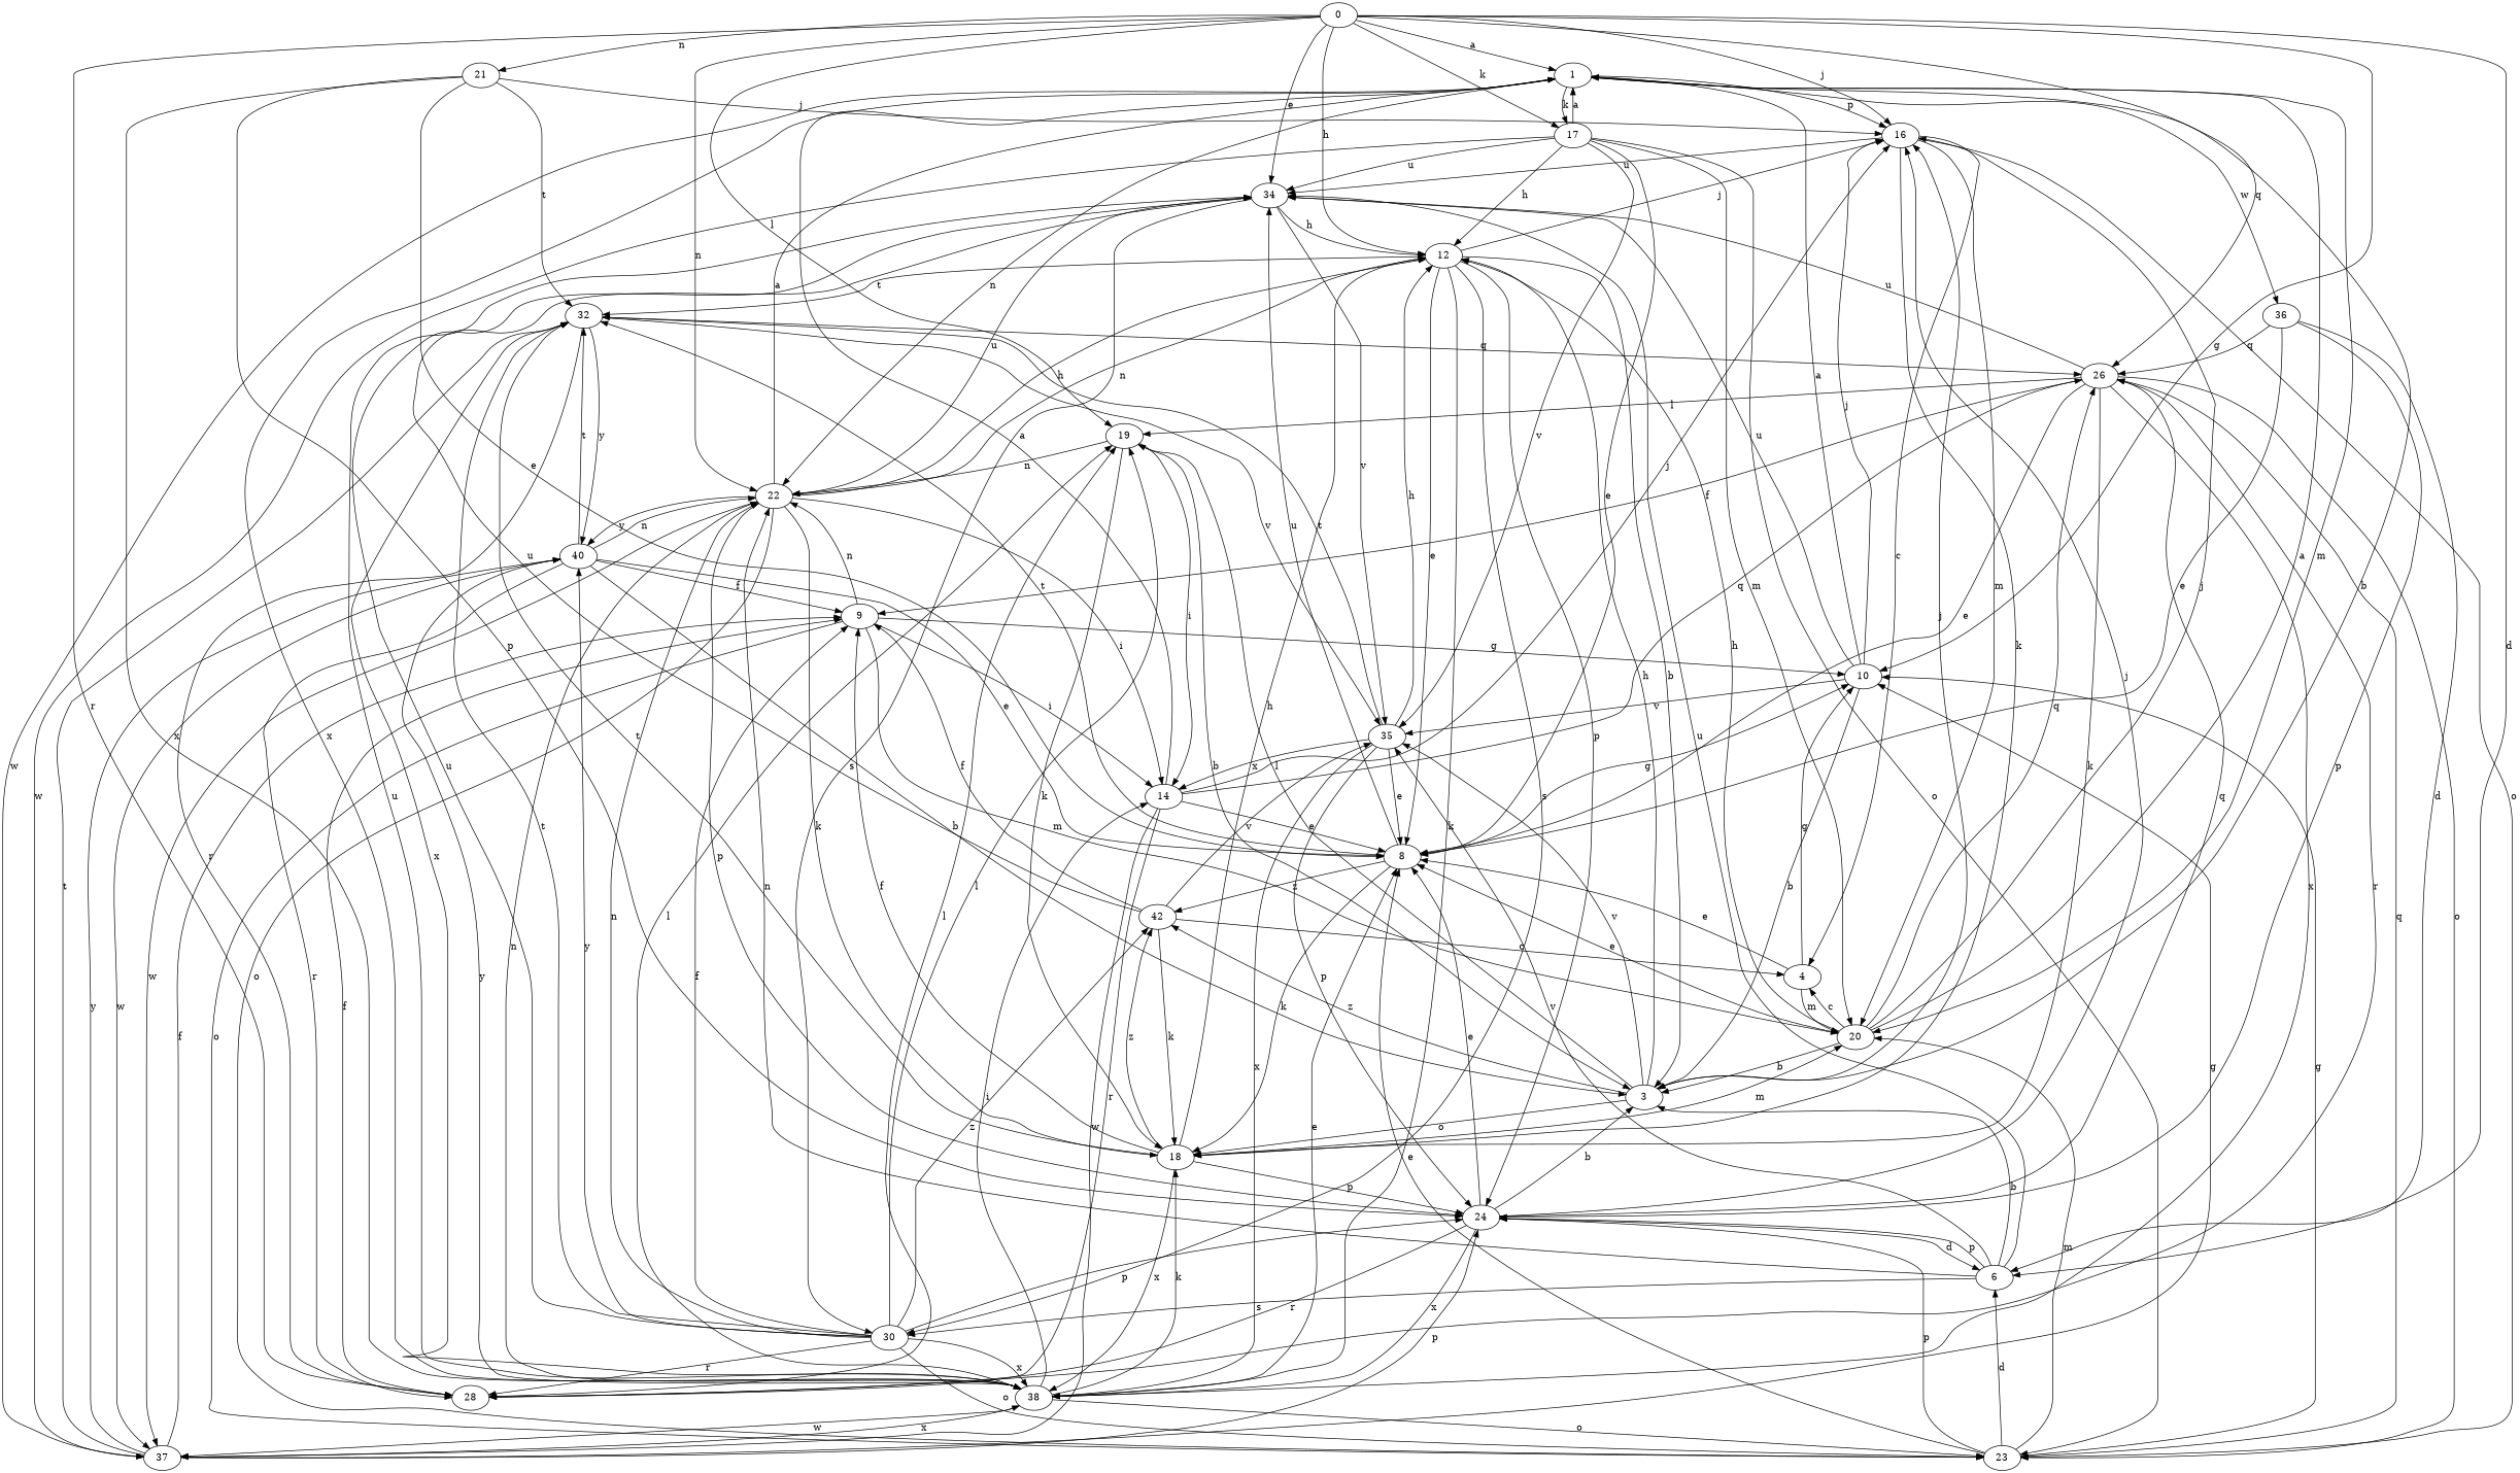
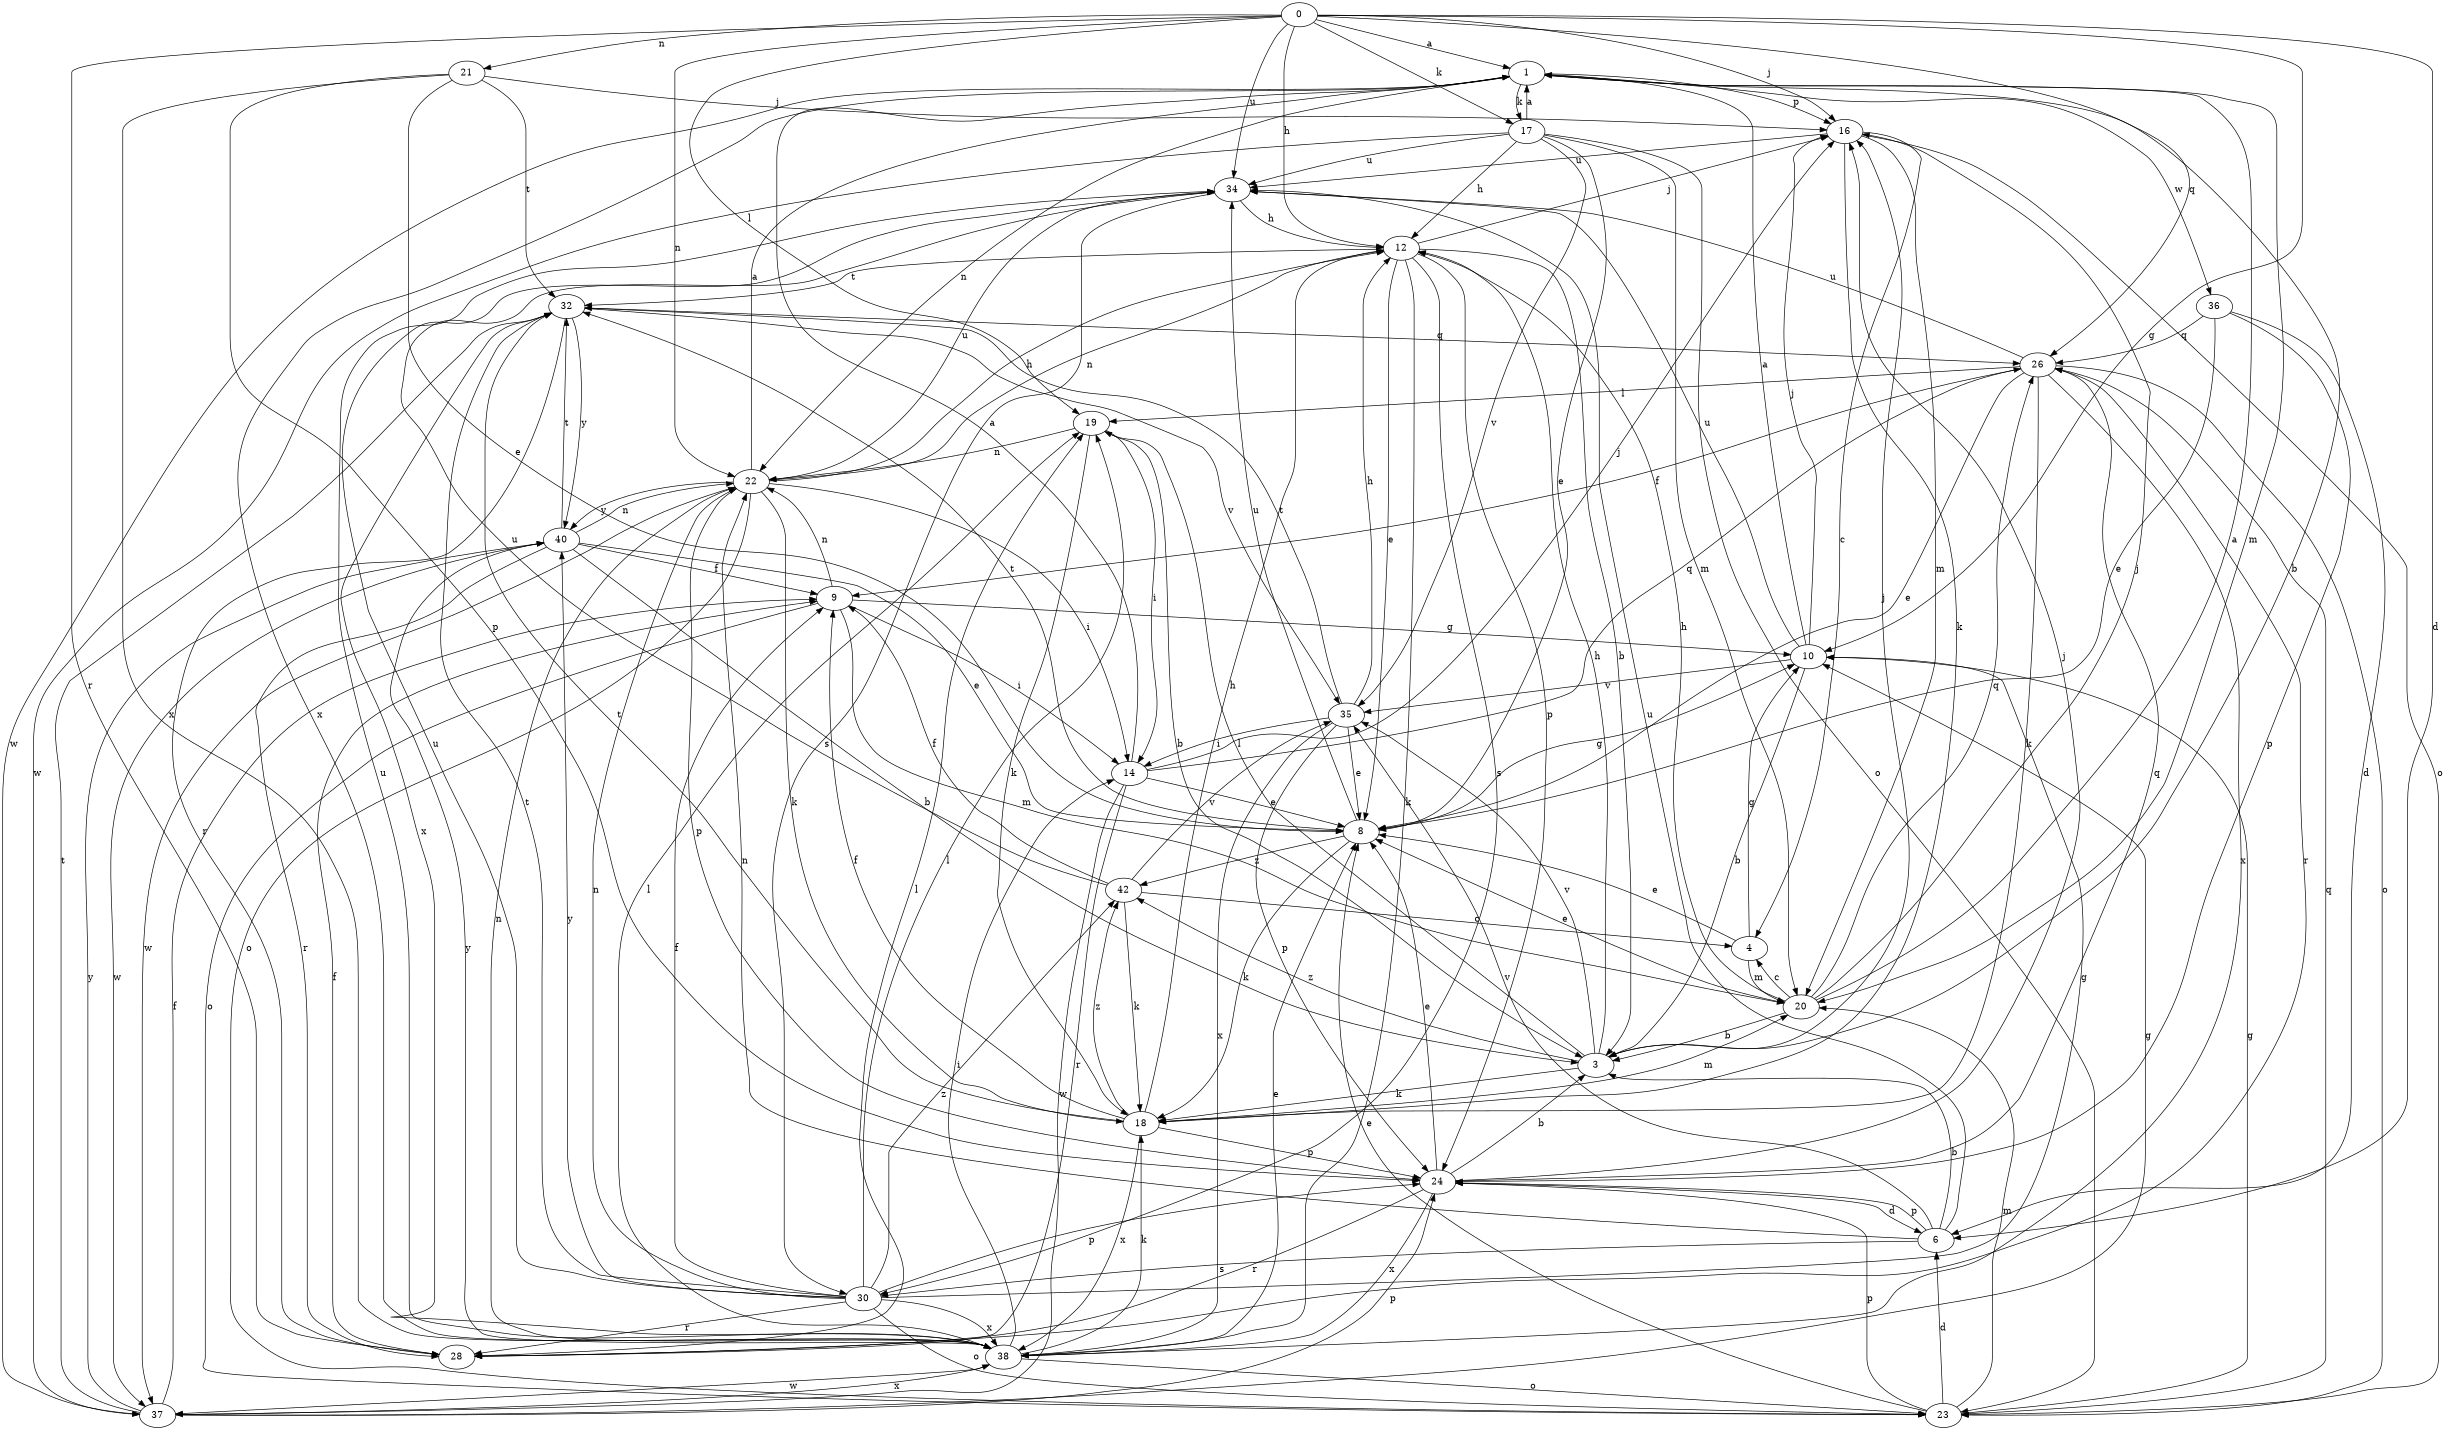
  strict digraph {
    0
    1
    6
    10
    12
    16
    17
    19
    21
    22
    26
    28
    34
    3
    20
    36
    37
    38
    24
    35
    30
    8
    32
    18
    4
    23
    14
    40
    9
    42
    0 -> 1 [label=a]
    0 -> 6 [label=d]
    0 -> 10 [label=g]
    0 -> 12 [label=h]
    0 -> 16 [label=j]
    0 -> 17 [label=k]
    0 -> 19 [label=l]
    0 -> 21 [label=n]
    0 -> 22 [label=n]
    0 -> 26 [label=q]
    0 -> 28 [label=r]
-   0 -> 34 [label=e]
+   0 -> 34 [label=u]
    1 -> 16 [label=p]
    1 -> 17 [label=k]
    1 -> 22 [label=n]
    1 -> 3 [label=b]
    1 -> 20 [label=m]
    1 -> 36 [label=w]
    1 -> 37 [label=w]
    1 -> 38 [label=x]
    6 -> 22 [label=n]
    6 -> 34 [label=u]
    6 -> 3 [label=b]
    6 -> 24 [label=p]
    6 -> 35 [label=v]
    6 -> 30 [label=s]
    10 -> 1 [label=a]
    10 -> 16 [label=j]
    10 -> 34 [label=u]
    10 -> 3 [label=b]
    10 -> 35 [label=v]
    12 -> 16 [label=j]
    12 -> 22 [label=n]
    12 -> 3 [label=b]
    12 -> 38 [label=k]
    12 -> 24 [label=p]
    12 -> 30 [label=s]
    12 -> 8 [label=e]
    12 -> 32 [label=t]
    16 -> 34 [label=u]
    16 -> 20 [label=m]
    16 -> 18 [label=k]
    16 -> 4 [label=c]
    16 -> 23 [label=o]
    17 -> 1 [label=a]
    17 -> 12 [label=h]
    17 -> 34 [label=u]
    17 -> 20 [label=m]
    17 -> 37 [label=w]
    17 -> 35 [label=v]
    17 -> 8 [label=e]
    17 -> 23 [label=o]
    19 -> 22 [label=n]
    19 -> 3 [label=b]
    19 -> 18 [label=k]
    19 -> 14 [label=i]
    21 -> 16 [label=j]
    21 -> 38 [label=x]
    21 -> 24 [label=p]
    21 -> 8 [label=e]
    21 -> 32 [label=t]
    22 -> 1 [label=a]
    22 -> 12 [label=h]
    22 -> 34 [label=u]
    22 -> 37 [label=w]
    22 -> 24 [label=p]
    22 -> 18 [label=k]
    22 -> 23 [label=o]
    22 -> 14 [label=i]
    22 -> 40 [label=y]
    26 -> 19 [label=l]
    26 -> 28 [label=r]
    26 -> 34 [label=u]
    26 -> 38 [label=x]
    26 -> 8 [label=e]
    26 -> 18 [label=k]
    26 -> 23 [label=o]
    26 -> 9 [label=f]
    28 -> 19 [label=l]
    28 -> 9 [label=f]
    34 -> 12 [label=h]
-   34 -> 35 [label=v]
    34 -> 30 [label=s]
    3 -> 12 [label=h]
    3 -> 16 [label=j]
    3 -> 19 [label=l]
    3 -> 35 [label=v]
-   3 -> 18 [label=o]
+   3 -> 18 [label=k]
    3 -> 42 [label=z]
    20 -> 1 [label=a]
    20 -> 12 [label=h]
    20 -> 16 [label=j]
    20 -> 26 [label=q]
    20 -> 3 [label=b]
    20 -> 8 [label=e]
    20 -> 4 [label=c]
    36 -> 6 [label=d]
    36 -> 26 [label=q]
    36 -> 24 [label=p]
    36 -> 8 [label=e]
    37 -> 10 [label=g]
    37 -> 38 [label=x]
    37 -> 24 [label=p]
    37 -> 32 [label=t]
    37 -> 40 [label=y]
    37 -> 9 [label=f]
    38 -> 19 [label=l]
    38 -> 22 [label=n]
    38 -> 34 [label=u]
    38 -> 37 [label=w]
    38 -> 8 [label=e]
    38 -> 18 [label=k]
    38 -> 23 [label=o]
    38 -> 14 [label=i]
    38 -> 40 [label=y]
    24 -> 6 [label=d]
    24 -> 16 [label=j]
    24 -> 26 [label=q]
    24 -> 28 [label=r]
    24 -> 3 [label=b]
    24 -> 38 [label=x]
    24 -> 8 [label=e]
    35 -> 12 [label=h]
    35 -> 38 [label=x]
    35 -> 24 [label=p]
    35 -> 8 [label=e]
    35 -> 32 [label=t]
-   35 -> 14 [label=x]
+   35 -> 14 [label=i]
+   30 -> 10 [label=g]
    30 -> 19 [label=l]
    30 -> 22 [label=n]
    30 -> 28 [label=r]
    30 -> 34 [label=u]
    30 -> 38 [label=x]
    30 -> 24 [label=p]
    30 -> 32 [label=t]
    30 -> 23 [label=o]
    30 -> 40 [label=y]
    30 -> 9 [label=f]
    30 -> 42 [label=z]
    8 -> 10 [label=g]
    8 -> 34 [label=u]
    8 -> 32 [label=t]
    8 -> 18 [label=k]
    8 -> 42 [label=z]
    32 -> 26 [label=q]
    32 -> 28 [label=r]
    32 -> 38 [label=x]
    32 -> 35 [label=v]
    32 -> 40 [label=y]
    18 -> 12 [label=h]
    18 -> 20 [label=m]
    18 -> 38 [label=x]
    18 -> 24 [label=p]
    18 -> 32 [label=t]
    18 -> 9 [label=f]
    18 -> 42 [label=z]
    4 -> 10 [label=g]
    4 -> 20 [label=m]
    4 -> 8 [label=e]
    23 -> 6 [label=d]
    23 -> 10 [label=g]
    23 -> 26 [label=q]
    23 -> 20 [label=m]
    23 -> 24 [label=p]
    23 -> 8 [label=e]
    14 -> 1 [label=a]
    14 -> 16 [label=j]
    14 -> 26 [label=q]
    14 -> 28 [label=r]
    14 -> 37 [label=w]
    14 -> 8 [label=e]
    40 -> 22 [label=n]
    40 -> 28 [label=r]
    40 -> 3 [label=b]
    40 -> 37 [label=w]
    40 -> 8 [label=e]
    40 -> 32 [label=t]
    40 -> 9 [label=f]
    9 -> 10 [label=g]
    9 -> 22 [label=n]
    9 -> 20 [label=m]
    9 -> 23 [label=o]
    9 -> 14 [label=i]
    42 -> 34 [label=u]
    42 -> 35 [label=v]
    42 -> 18 [label=k]
    42 -> 4 [label=c]
    42 -> 9 [label=f]
  }
